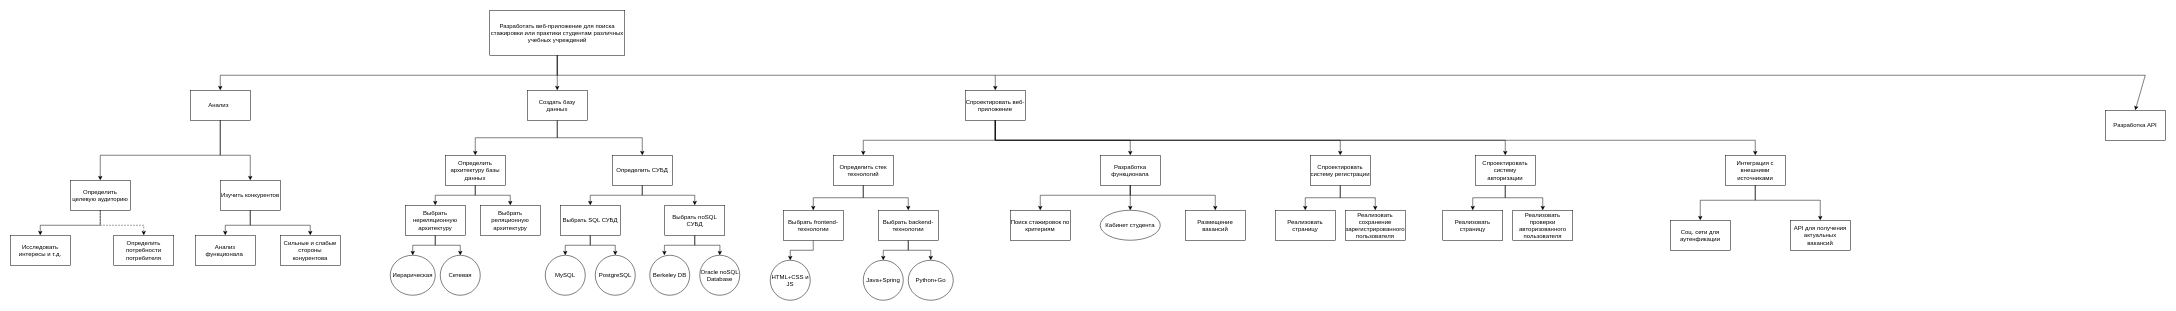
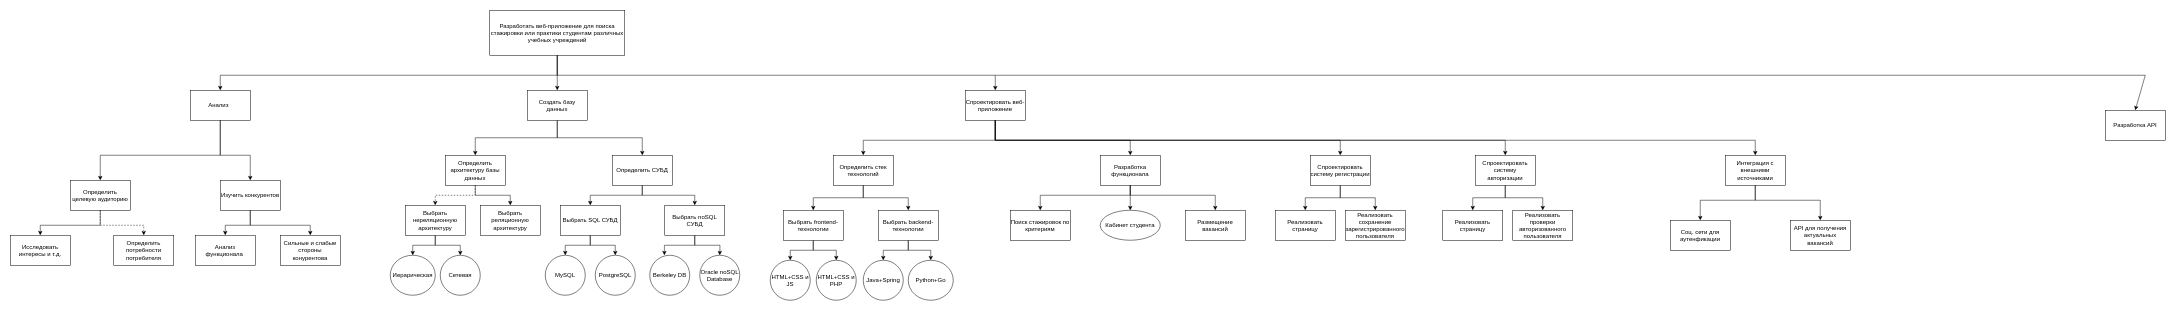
  <mxCell id="0" />
  <mxCell id="1" parent="0" />
  <mxCell id="2" value="&lt;p&gt;Разработать веб-приложение для поиска стажировки или практики студентам различных учебных учреждений&lt;/p&gt;" style="rounded=0;whiteSpace=wrap;html=1;" parent="1" vertex="1"><mxGeometry x="979" y="20" width="270" height="90" as="geometry" /></mxCell>
  <mxCell id="3" style="edgeStyle=orthogonalEdgeStyle;rounded=0;orthogonalLoop=1;jettySize=auto;html=1;exitX=0.5;exitY=1;exitDx=0;exitDy=0;entryX=0.5;entryY=0;entryDx=0;entryDy=0;" parent="1" source="5" target="8" edge="1"><mxGeometry relative="1" as="geometry" /></mxCell>
  <mxCell id="4" style="edgeStyle=orthogonalEdgeStyle;rounded=0;orthogonalLoop=1;jettySize=auto;html=1;exitX=0.5;exitY=1;exitDx=0;exitDy=0;" parent="1" source="5" target="11" edge="1"><mxGeometry relative="1" as="geometry" /></mxCell>
  <mxCell id="5" value="Создать базу данных" style="rounded=0;whiteSpace=wrap;html=1;" parent="1" vertex="1"><mxGeometry x="1054" y="180" width="120" height="60" as="geometry" /></mxCell>
- <mxCell id="6" style="edgeStyle=orthogonalEdgeStyle;rounded=0;orthogonalLoop=1;jettySize=auto;html=1;exitX=0.5;exitY=1;exitDx=0;exitDy=0;entryX=0.5;entryY=0;entryDx=0;entryDy=0;" parent="1" source="8" target="22" edge="1"><mxGeometry relative="1" as="geometry" /></mxCell>
+ <mxCell id="6" style="edgeStyle=orthogonalEdgeStyle;rounded=0;orthogonalLoop=1;jettySize=auto;html=1;exitX=0.5;exitY=1;exitDx=0;exitDy=0;entryX=0.5;entryY=0;entryDx=0;entryDy=0;dashed=1;" parent="1" source="8" target="22" edge="1"><mxGeometry relative="1" as="geometry" /></mxCell>
  <mxCell id="7" style="edgeStyle=orthogonalEdgeStyle;rounded=0;orthogonalLoop=1;jettySize=auto;html=1;exitX=0.5;exitY=1;exitDx=0;exitDy=0;entryX=0.5;entryY=0;entryDx=0;entryDy=0;" parent="1" source="8" target="23" edge="1"><mxGeometry relative="1" as="geometry" /></mxCell>
  <mxCell id="8" value="Определить архитектуру базы данных" style="rounded=0;whiteSpace=wrap;html=1;" parent="1" vertex="1"><mxGeometry x="890" y="310" width="120" height="60" as="geometry" /></mxCell>
  <mxCell id="9" style="edgeStyle=orthogonalEdgeStyle;rounded=0;orthogonalLoop=1;jettySize=auto;html=1;exitX=0.5;exitY=1;exitDx=0;exitDy=0;entryX=0.5;entryY=0;entryDx=0;entryDy=0;" parent="1" source="11" target="14" edge="1"><mxGeometry relative="1" as="geometry" /></mxCell>
  <mxCell id="10" style="edgeStyle=orthogonalEdgeStyle;rounded=0;orthogonalLoop=1;jettySize=auto;html=1;exitX=0.5;exitY=1;exitDx=0;exitDy=0;" parent="1" source="11" target="16" edge="1"><mxGeometry relative="1" as="geometry" /></mxCell>
  <mxCell id="11" value="Определить СУБД" style="rounded=0;whiteSpace=wrap;html=1;" parent="1" vertex="1"><mxGeometry x="1224" y="310" width="120" height="60" as="geometry" /></mxCell>
  <mxCell id="12" style="edgeStyle=orthogonalEdgeStyle;rounded=0;orthogonalLoop=1;jettySize=auto;html=1;exitX=0.5;exitY=1;exitDx=0;exitDy=0;entryX=0.5;entryY=0;entryDx=0;entryDy=0;" parent="1" source="14" target="19" edge="1"><mxGeometry relative="1" as="geometry" /></mxCell>
  <mxCell id="13" style="edgeStyle=orthogonalEdgeStyle;rounded=0;orthogonalLoop=1;jettySize=auto;html=1;exitX=0.5;exitY=1;exitDx=0;exitDy=0;" parent="1" source="14" target="18" edge="1"><mxGeometry relative="1" as="geometry" /></mxCell>
  <mxCell id="14" value="Выбрать SQL СУБД" style="rounded=0;whiteSpace=wrap;html=1;" parent="1" vertex="1"><mxGeometry x="1120" y="410" width="120" height="60" as="geometry" /></mxCell>
  <mxCell id="15" style="edgeStyle=orthogonalEdgeStyle;rounded=0;orthogonalLoop=1;jettySize=auto;html=1;exitX=0.5;exitY=1;exitDx=0;exitDy=0;" parent="1" source="16" edge="1"><mxGeometry relative="1" as="geometry"><mxPoint x="1439" y="510" as="targetPoint" /></mxGeometry></mxCell>
  <mxCell id="16" value="Выбрать noSQL СУБД" style="rounded=0;whiteSpace=wrap;html=1;" parent="1" vertex="1"><mxGeometry x="1329" y="410" width="120" height="60" as="geometry" /></mxCell>
  <mxCell id="17" value="&lt;span lang=&quot;ru&quot; class=&quot;ILfuVd&quot;&gt;Berkeley DB&lt;br&gt;&lt;/span&gt;&lt;span lang=&quot;ru&quot; class=&quot;ILfuVd&quot;&gt;&lt;/span&gt;" style="ellipse;whiteSpace=wrap;html=1;aspect=fixed;" parent="1" vertex="1"><mxGeometry x="1299" y="510" width="80" height="80" as="geometry" /></mxCell>
  <mxCell id="18" value="PostgreSQL" style="ellipse;whiteSpace=wrap;html=1;aspect=fixed;" parent="1" vertex="1"><mxGeometry x="1190" y="510" width="80" height="80" as="geometry" /></mxCell>
  <mxCell id="19" value="MySQL" style="ellipse;whiteSpace=wrap;html=1;aspect=fixed;" parent="1" vertex="1"><mxGeometry x="1090" y="510" width="80" height="80" as="geometry" /></mxCell>
  <mxCell id="20" style="edgeStyle=orthogonalEdgeStyle;rounded=0;orthogonalLoop=1;jettySize=auto;html=1;exitX=0.5;exitY=1;exitDx=0;exitDy=0;entryX=0.5;entryY=0;entryDx=0;entryDy=0;" parent="1" source="22" target="25" edge="1"><mxGeometry relative="1" as="geometry" /></mxCell>
  <mxCell id="21" style="edgeStyle=orthogonalEdgeStyle;rounded=0;orthogonalLoop=1;jettySize=auto;html=1;exitX=0.5;exitY=1;exitDx=0;exitDy=0;entryX=0.5;entryY=0;entryDx=0;entryDy=0;" parent="1" source="22" target="24" edge="1"><mxGeometry relative="1" as="geometry" /></mxCell>
  <mxCell id="22" value="Выбрать нереляционную архитектуру" style="rounded=0;whiteSpace=wrap;html=1;" parent="1" vertex="1"><mxGeometry x="810" y="410" width="120" height="60" as="geometry" /></mxCell>
  <mxCell id="23" value="Выбрать реляционную архитектуру" style="rounded=0;whiteSpace=wrap;html=1;" parent="1" vertex="1"><mxGeometry x="960" y="410" width="120" height="60" as="geometry" /></mxCell>
  <mxCell id="24" value="Сетевая" style="ellipse;whiteSpace=wrap;html=1;aspect=fixed;" parent="1" vertex="1"><mxGeometry x="880" y="510" width="80" height="80" as="geometry" /></mxCell>
  <mxCell id="25" value="Иерарическая" style="ellipse;whiteSpace=wrap;html=1;" parent="1" vertex="1"><mxGeometry x="780" y="510" width="90" height="80" as="geometry" /></mxCell>
  <mxCell id="26" style="edgeStyle=orthogonalEdgeStyle;rounded=0;orthogonalLoop=1;jettySize=auto;html=1;exitX=0.5;exitY=1;exitDx=0;exitDy=0;entryX=0.366;entryY=0.001;entryDx=0;entryDy=0;entryPerimeter=0;" parent="1" source="16" target="17" edge="1"><mxGeometry relative="1" as="geometry" /></mxCell>
  <mxCell id="27" value="" style="endArrow=classic;html=1;rounded=0;exitX=0.5;exitY=1;exitDx=0;exitDy=0;entryX=0.5;entryY=0;entryDx=0;entryDy=0;" parent="1" source="2" target="5" edge="1"><mxGeometry width="50" height="50" relative="1" as="geometry"><mxPoint x="1090" y="370" as="sourcePoint" /><mxPoint x="1140" y="320" as="targetPoint" /></mxGeometry></mxCell>
  <mxCell id="28" value="" style="endArrow=classic;html=1;rounded=0;exitX=0.5;exitY=1;exitDx=0;exitDy=0;entryX=0.5;entryY=0;entryDx=0;entryDy=0;" parent="1" source="2" target="29" edge="1"><mxGeometry width="50" height="50" relative="1" as="geometry"><mxPoint x="1110" y="110" as="sourcePoint" /><mxPoint x="1860" y="180" as="targetPoint" /><Array as="points"><mxPoint x="1114" y="150" /><mxPoint x="1990" y="150" /></Array></mxGeometry></mxCell>
  <mxCell id="29" value="Спроектировать веб-приложение" style="rounded=0;whiteSpace=wrap;html=1;" parent="1" vertex="1"><mxGeometry x="1930" y="180" width="120" height="60" as="geometry" /></mxCell>
  <mxCell id="30" value="" style="endArrow=classic;html=1;rounded=0;exitX=0.5;exitY=1;exitDx=0;exitDy=0;entryX=0.5;entryY=0;entryDx=0;entryDy=0;" parent="1" source="29" target="33" edge="1"><mxGeometry width="50" height="50" relative="1" as="geometry"><mxPoint x="1610" y="210" as="sourcePoint" /><mxPoint x="2160" y="320" as="targetPoint" /><Array as="points"><mxPoint x="1990" y="280" /><mxPoint x="2260" y="280" /></Array></mxGeometry></mxCell>
  <mxCell id="31" value="" style="endArrow=classic;html=1;rounded=0;exitX=0.5;exitY=1;exitDx=0;exitDy=0;entryX=0.5;entryY=0;entryDx=0;entryDy=0;" parent="1" source="2" target="32" edge="1"><mxGeometry width="50" height="50" relative="1" as="geometry"><mxPoint x="1120" y="110" as="sourcePoint" /><mxPoint x="480" y="190" as="targetPoint" /><Array as="points"><mxPoint x="1114" y="150" /><mxPoint x="440" y="150" /></Array></mxGeometry></mxCell>
  <mxCell id="32" value="Анализ&amp;nbsp;&amp;nbsp;" style="rounded=0;whiteSpace=wrap;html=1;" parent="1" vertex="1"><mxGeometry x="380" y="180" width="120" height="60" as="geometry" /></mxCell>
  <mxCell id="33" value="Разработка функционала" style="rounded=0;whiteSpace=wrap;html=1;" parent="1" vertex="1"><mxGeometry x="2200" y="310" width="120" height="60" as="geometry" /></mxCell>
  <mxCell id="34" style="edgeStyle=orthogonalEdgeStyle;rounded=0;orthogonalLoop=1;jettySize=auto;html=1;exitX=0.5;exitY=1;exitDx=0;exitDy=0;entryX=0.5;entryY=0;entryDx=0;entryDy=0;" parent="1" source="36" target="39" edge="1"><mxGeometry relative="1" as="geometry" /></mxCell>
  <mxCell id="35" style="edgeStyle=orthogonalEdgeStyle;rounded=0;orthogonalLoop=1;jettySize=auto;html=1;exitX=0.5;exitY=1;exitDx=0;exitDy=0;entryX=0.5;entryY=0;entryDx=0;entryDy=0;" parent="1" source="36" target="42" edge="1"><mxGeometry relative="1" as="geometry" /></mxCell>
  <mxCell id="36" value="Определить стек технологий" style="rounded=0;whiteSpace=wrap;html=1;" parent="1" vertex="1"><mxGeometry x="1666" y="310" width="120" height="60" as="geometry" /></mxCell>
  <mxCell id="37" style="edgeStyle=orthogonalEdgeStyle;rounded=0;orthogonalLoop=1;jettySize=auto;html=1;exitX=0.5;exitY=1;exitDx=0;exitDy=0;entryX=0.5;entryY=0;entryDx=0;entryDy=0;" parent="1" source="39" target="43" edge="1"><mxGeometry relative="1" as="geometry" /></mxCell>
+ <mxCell id="38" style="edgeStyle=orthogonalEdgeStyle;rounded=0;orthogonalLoop=1;jettySize=auto;html=1;exitX=0.5;exitY=1;exitDx=0;exitDy=0;entryX=0.5;entryY=0;entryDx=0;entryDy=0;" parent="1" source="39" target="44" edge="1"><mxGeometry relative="1" as="geometry"><mxPoint x="1671" y="520" as="targetPoint" /></mxGeometry></mxCell>
  <mxCell id="39" value="Выбрать frontend-технологии" style="rounded=0;whiteSpace=wrap;html=1;" parent="1" vertex="1"><mxGeometry x="1566" y="420" width="120" height="60" as="geometry" /></mxCell>
  <mxCell id="40" style="edgeStyle=orthogonalEdgeStyle;rounded=0;orthogonalLoop=1;jettySize=auto;html=1;exitX=0.5;exitY=1;exitDx=0;exitDy=0;entryX=0.5;entryY=0;entryDx=0;entryDy=0;" parent="1" source="42" target="45" edge="1"><mxGeometry relative="1" as="geometry" /></mxCell>
  <mxCell id="41" style="edgeStyle=orthogonalEdgeStyle;rounded=0;orthogonalLoop=1;jettySize=auto;html=1;exitX=0.5;exitY=1;exitDx=0;exitDy=0;entryX=0.5;entryY=0;entryDx=0;entryDy=0;" parent="1" source="42" target="46" edge="1"><mxGeometry relative="1" as="geometry" /></mxCell>
  <mxCell id="42" value="Выбрать backend-технологии" style="rounded=0;whiteSpace=wrap;html=1;" parent="1" vertex="1"><mxGeometry x="1756" y="420" width="120" height="60" as="geometry" /></mxCell>
  <mxCell id="43" value="HTML+CSS и JS" style="ellipse;whiteSpace=wrap;html=1;" parent="1" vertex="1"><mxGeometry x="1540" y="520" width="80" height="80" as="geometry" /></mxCell>
+ <mxCell id="44" value="HTML+CSS и PHP" style="ellipse;whiteSpace=wrap;html=1;" parent="1" vertex="1"><mxGeometry x="1632" y="520" width="80" height="80" as="geometry" /></mxCell>
  <mxCell id="45" value="Java+Spring" style="ellipse;whiteSpace=wrap;html=1;" parent="1" vertex="1"><mxGeometry x="1726" y="520" width="80" height="80" as="geometry" /></mxCell>
  <mxCell id="46" value="Python+Go" style="ellipse;whiteSpace=wrap;html=1;" parent="1" vertex="1"><mxGeometry x="1816" y="520" width="90" height="80" as="geometry" /></mxCell>
  <mxCell id="47" value="" style="endArrow=classic;html=1;rounded=0;exitX=0.5;exitY=1;exitDx=0;exitDy=0;entryX=0.5;entryY=0;entryDx=0;entryDy=0;" parent="1" source="29" target="36" edge="1"><mxGeometry width="50" height="50" relative="1" as="geometry"><mxPoint x="1990" y="310" as="sourcePoint" /><mxPoint x="2040" y="260" as="targetPoint" /><Array as="points"><mxPoint x="1990" y="280" /><mxPoint x="1726" y="280" /></Array></mxGeometry></mxCell>
  <mxCell id="48" value="Поиск стажировок по критериям" style="rounded=0;whiteSpace=wrap;html=1;" parent="1" vertex="1"><mxGeometry x="2020" y="420" width="120" height="60" as="geometry" /></mxCell>
  <mxCell id="49" value="Кабинет студента" style="ellipse;whiteSpace=wrap;html=1;" parent="1" vertex="1"><mxGeometry x="2200" y="420" width="120" height="60" as="geometry" /></mxCell>
  <mxCell id="50" value="Размещение вакансий" style="rounded=0;whiteSpace=wrap;html=1;" parent="1" vertex="1"><mxGeometry x="2370" y="420" width="120" height="60" as="geometry" /></mxCell>
  <mxCell id="51" value="" style="endArrow=classic;html=1;rounded=0;exitX=0.5;exitY=1;exitDx=0;exitDy=0;entryX=0.5;entryY=0;entryDx=0;entryDy=0;" parent="1" source="33" target="48" edge="1"><mxGeometry width="50" height="50" relative="1" as="geometry"><mxPoint x="2050" y="410" as="sourcePoint" /><mxPoint x="2100" y="360" as="targetPoint" /><Array as="points"><mxPoint x="2260" y="390" /><mxPoint x="2080" y="390" /></Array></mxGeometry></mxCell>
  <mxCell id="52" value="" style="endArrow=classic;html=1;rounded=0;entryX=0.5;entryY=0;entryDx=0;entryDy=0;exitX=0.5;exitY=1;exitDx=0;exitDy=0;" parent="1" source="33" target="50" edge="1"><mxGeometry width="50" height="50" relative="1" as="geometry"><mxPoint x="2050" y="410" as="sourcePoint" /><mxPoint x="2100" y="360" as="targetPoint" /><Array as="points"><mxPoint x="2260" y="390" /><mxPoint x="2430" y="390" /></Array></mxGeometry></mxCell>
  <mxCell id="53" value="" style="endArrow=classic;html=1;rounded=0;entryX=0.5;entryY=0;entryDx=0;entryDy=0;exitX=0.5;exitY=1;exitDx=0;exitDy=0;" parent="1" source="33" target="49" edge="1"><mxGeometry width="50" height="50" relative="1" as="geometry"><mxPoint x="2200" y="370" as="sourcePoint" /><mxPoint x="2100" y="360" as="targetPoint" /><Array as="points"><mxPoint x="2260" y="390" /></Array></mxGeometry></mxCell>
  <mxCell id="54" style="edgeStyle=orthogonalEdgeStyle;rounded=0;orthogonalLoop=1;jettySize=auto;html=1;exitX=0.5;exitY=1;exitDx=0;exitDy=0;" parent="1" source="56" target="60" edge="1"><mxGeometry relative="1" as="geometry" /></mxCell>
  <mxCell id="55" style="edgeStyle=orthogonalEdgeStyle;rounded=0;orthogonalLoop=1;jettySize=auto;html=1;exitX=0.5;exitY=1;exitDx=0;exitDy=0;" parent="1" source="56" target="61" edge="1"><mxGeometry relative="1" as="geometry" /></mxCell>
  <mxCell id="56" value="Спроектировать систему регистрации" style="rounded=0;whiteSpace=wrap;html=1;" parent="1" vertex="1"><mxGeometry x="2620" y="310" width="120" height="60" as="geometry" /></mxCell>
  <mxCell id="57" style="edgeStyle=orthogonalEdgeStyle;rounded=0;orthogonalLoop=1;jettySize=auto;html=1;exitX=0.5;exitY=1;exitDx=0;exitDy=0;" parent="1" source="59" target="62" edge="1"><mxGeometry relative="1" as="geometry" /></mxCell>
  <mxCell id="58" style="edgeStyle=orthogonalEdgeStyle;rounded=0;orthogonalLoop=1;jettySize=auto;html=1;exitX=0.5;exitY=1;exitDx=0;exitDy=0;" parent="1" source="59" target="63" edge="1"><mxGeometry relative="1" as="geometry" /></mxCell>
  <mxCell id="59" value="Спроектировать систему авторизации" style="rounded=0;whiteSpace=wrap;html=1;" parent="1" vertex="1"><mxGeometry x="2950" y="310" width="120" height="60" as="geometry" /></mxCell>
  <mxCell id="60" value="Реализовать страницу" style="rounded=0;whiteSpace=wrap;html=1;" parent="1" vertex="1"><mxGeometry x="2550" y="420" width="120" height="60" as="geometry" /></mxCell>
  <mxCell id="61" value="Реализовать сохранение зарегистрированного пользователя" style="rounded=0;whiteSpace=wrap;html=1;" parent="1" vertex="1"><mxGeometry x="2690" y="420" width="120" height="60" as="geometry" /></mxCell>
  <mxCell id="62" value="Реализовать страницу" style="rounded=0;whiteSpace=wrap;html=1;" parent="1" vertex="1"><mxGeometry x="2885" y="420" width="120" height="60" as="geometry" /></mxCell>
  <mxCell id="63" value="Реализовать проверки авторизованного пользователя" style="rounded=0;whiteSpace=wrap;html=1;" parent="1" vertex="1"><mxGeometry x="3025" y="420" width="120" height="60" as="geometry" /></mxCell>
  <mxCell id="64" value="" style="endArrow=classic;html=1;rounded=0;exitX=0.5;exitY=1;exitDx=0;exitDy=0;entryX=0.5;entryY=0;entryDx=0;entryDy=0;" parent="1" source="29" target="56" edge="1"><mxGeometry width="50" height="50" relative="1" as="geometry"><mxPoint x="2410" y="410" as="sourcePoint" /><mxPoint x="2680" y="280" as="targetPoint" /><Array as="points"><mxPoint x="1990" y="280" /><mxPoint x="2680" y="280" /></Array></mxGeometry></mxCell>
  <mxCell id="65" value="" style="endArrow=classic;html=1;rounded=0;entryX=0.5;entryY=0;entryDx=0;entryDy=0;" parent="1" target="59" edge="1"><mxGeometry width="50" height="50" relative="1" as="geometry"><mxPoint x="1990" y="240" as="sourcePoint" /><mxPoint x="3010" y="280" as="targetPoint" /><Array as="points"><mxPoint x="1990" y="280" /><mxPoint x="3010" y="280" /></Array></mxGeometry></mxCell>
  <mxCell id="66" value="Oracle noSQL Database" style="ellipse;whiteSpace=wrap;html=1;aspect=fixed;" parent="1" vertex="1"><mxGeometry x="1399" y="510" width="80" height="80" as="geometry" /></mxCell>
  <mxCell id="67" value="" style="endArrow=classic;html=1;rounded=0;exitX=0.5;exitY=1;exitDx=0;exitDy=0;entryX=0.5;entryY=0;entryDx=0;entryDy=0;" parent="1" source="29" target="68" edge="1"><mxGeometry width="50" height="50" relative="1" as="geometry"><mxPoint x="2400" y="410" as="sourcePoint" /><mxPoint x="3521" y="280" as="targetPoint" /><Array as="points"><mxPoint x="1990" y="280" /><mxPoint x="3510" y="280" /></Array></mxGeometry></mxCell>
  <mxCell id="68" value="Интеграция с внешними источниками" style="rounded=0;whiteSpace=wrap;html=1;" parent="1" vertex="1"><mxGeometry x="3450" y="310" width="120" height="60" as="geometry" /></mxCell>
  <mxCell id="69" value="" style="endArrow=classic;html=1;rounded=0;exitX=0.5;exitY=1;exitDx=0;exitDy=0;" parent="1" source="68" edge="1"><mxGeometry width="50" height="50" relative="1" as="geometry"><mxPoint x="2990" y="410" as="sourcePoint" /><mxPoint x="3640" y="440" as="targetPoint" /><Array as="points"><mxPoint x="3510" y="400" /><mxPoint x="3640" y="400" /></Array></mxGeometry></mxCell>
  <mxCell id="70" value="API для получения актуальных вакансий" style="rounded=0;whiteSpace=wrap;html=1;" parent="1" vertex="1"><mxGeometry x="3580" y="440" width="120" height="60" as="geometry" /></mxCell>
  <mxCell id="71" value="Соц. сети для аутенфикации" style="rounded=0;whiteSpace=wrap;html=1;" parent="1" vertex="1"><mxGeometry x="3340" y="440" width="120" height="60" as="geometry" /></mxCell>
  <mxCell id="72" value="" style="endArrow=classic;html=1;rounded=0;entryX=0.5;entryY=0;entryDx=0;entryDy=0;" parent="1" target="71" edge="1"><mxGeometry width="50" height="50" relative="1" as="geometry"><mxPoint x="3510" y="370" as="sourcePoint" /><mxPoint x="3040" y="360" as="targetPoint" /><Array as="points"><mxPoint x="3510" y="400" /><mxPoint x="3400" y="400" /></Array></mxGeometry></mxCell>
  <mxCell id="73" value="" style="endArrow=classic;html=1;rounded=0;exitX=0.5;exitY=1;exitDx=0;exitDy=0;entryX=0.5;entryY=0;entryDx=0;entryDy=0;" parent="1" source="32" target="75" edge="1"><mxGeometry width="50" height="50" relative="1" as="geometry"><mxPoint x="610" y="410" as="sourcePoint" /><mxPoint x="660" y="360" as="targetPoint" /><Array as="points"><mxPoint x="440" y="310" /><mxPoint x="500" y="310" /></Array></mxGeometry></mxCell>
  <mxCell id="74" value="Определить целевую аудиторию" style="rounded=0;whiteSpace=wrap;html=1;" parent="1" vertex="1"><mxGeometry x="140" y="360" width="120" height="60" as="geometry" /></mxCell>
  <mxCell id="75" value="Изучить конкурентов" style="rounded=0;whiteSpace=wrap;html=1;" parent="1" vertex="1"><mxGeometry x="440" y="360" width="120" height="60" as="geometry" /></mxCell>
  <mxCell id="76" value="" style="endArrow=classic;html=1;rounded=0;entryX=0.5;entryY=0;entryDx=0;entryDy=0;" parent="1" target="74" edge="1"><mxGeometry width="50" height="50" relative="1" as="geometry"><mxPoint x="440" y="240" as="sourcePoint" /><mxPoint x="660" y="360" as="targetPoint" /><Array as="points"><mxPoint x="440" y="310" /><mxPoint x="200" y="310" /></Array></mxGeometry></mxCell>
  <mxCell id="77" value="Исследовать интересы и т.д." style="rounded=0;whiteSpace=wrap;html=1;" parent="1" vertex="1"><mxGeometry x="20" y="470" width="120" height="60" as="geometry" /></mxCell>
  <mxCell id="78" value="Определить потребности потребителя" style="rounded=0;whiteSpace=wrap;html=1;" parent="1" vertex="1"><mxGeometry x="227" y="470" width="120" height="60" as="geometry" /></mxCell>
  <mxCell id="79" value="Анализ функционала&amp;nbsp;" style="rounded=0;whiteSpace=wrap;html=1;" parent="1" vertex="1"><mxGeometry x="390" y="470" width="120" height="60" as="geometry" /></mxCell>
  <mxCell id="80" value="Сильные и слабые стороны конурентова" style="rounded=0;whiteSpace=wrap;html=1;" parent="1" vertex="1"><mxGeometry x="560" y="470" width="120" height="60" as="geometry" /></mxCell>
  <mxCell id="81" value="" style="endArrow=classic;html=1;rounded=0;exitX=0.5;exitY=1;exitDx=0;exitDy=0;entryX=0.5;entryY=0;entryDx=0;entryDy=0;" parent="1" source="75" target="80" edge="1"><mxGeometry width="50" height="50" relative="1" as="geometry"><mxPoint x="610" y="410" as="sourcePoint" /><mxPoint x="660" y="360" as="targetPoint" /><Array as="points"><mxPoint x="500" y="450" /><mxPoint x="620" y="450" /></Array></mxGeometry></mxCell>
  <mxCell id="82" value="" style="endArrow=classic;html=1;rounded=0;entryX=0.5;entryY=0;entryDx=0;entryDy=0;" parent="1" target="79" edge="1"><mxGeometry width="50" height="50" relative="1" as="geometry"><mxPoint x="500" y="420" as="sourcePoint" /><mxPoint x="660" y="360" as="targetPoint" /><Array as="points"><mxPoint x="500" y="450" /><mxPoint x="450" y="450" /></Array></mxGeometry></mxCell>
  <mxCell id="83" value="" style="endArrow=classic;html=1;rounded=0;exitX=0.5;exitY=1;exitDx=0;exitDy=0;entryX=0.5;entryY=0;entryDx=0;entryDy=0;dashed=1;" parent="1" source="74" target="78" edge="1"><mxGeometry width="50" height="50" relative="1" as="geometry"><mxPoint x="610" y="410" as="sourcePoint" /><mxPoint x="660" y="360" as="targetPoint" /><Array as="points"><mxPoint x="200" y="450" /><mxPoint x="287" y="450" /></Array></mxGeometry></mxCell>
  <mxCell id="84" value="" style="endArrow=classic;html=1;rounded=0;exitX=0.5;exitY=1;exitDx=0;exitDy=0;entryX=0.5;entryY=0;entryDx=0;entryDy=0;" parent="1" source="74" target="77" edge="1"><mxGeometry width="50" height="50" relative="1" as="geometry"><mxPoint x="610" y="410" as="sourcePoint" /><mxPoint x="660" y="360" as="targetPoint" /><Array as="points"><mxPoint x="200" y="450" /><mxPoint x="80" y="450" /></Array></mxGeometry></mxCell>
  <mxCell id="85" value="" style="endArrow=classic;html=1;rounded=0;entryX=0.5;entryY=0;entryDx=0;entryDy=0;" parent="1" target="86" edge="1"><mxGeometry width="50" height="50" relative="1" as="geometry"><mxPoint x="1990" y="150" as="sourcePoint" /><mxPoint x="4290" y="210" as="targetPoint" /><Array as="points"><mxPoint x="4290" y="150" /></Array></mxGeometry></mxCell>
  <mxCell id="86" value="Разработка API" style="rounded=0;whiteSpace=wrap;html=1;" parent="1" vertex="1"><mxGeometry x="4210" y="220" width="120" height="60" as="geometry" /></mxCell>
